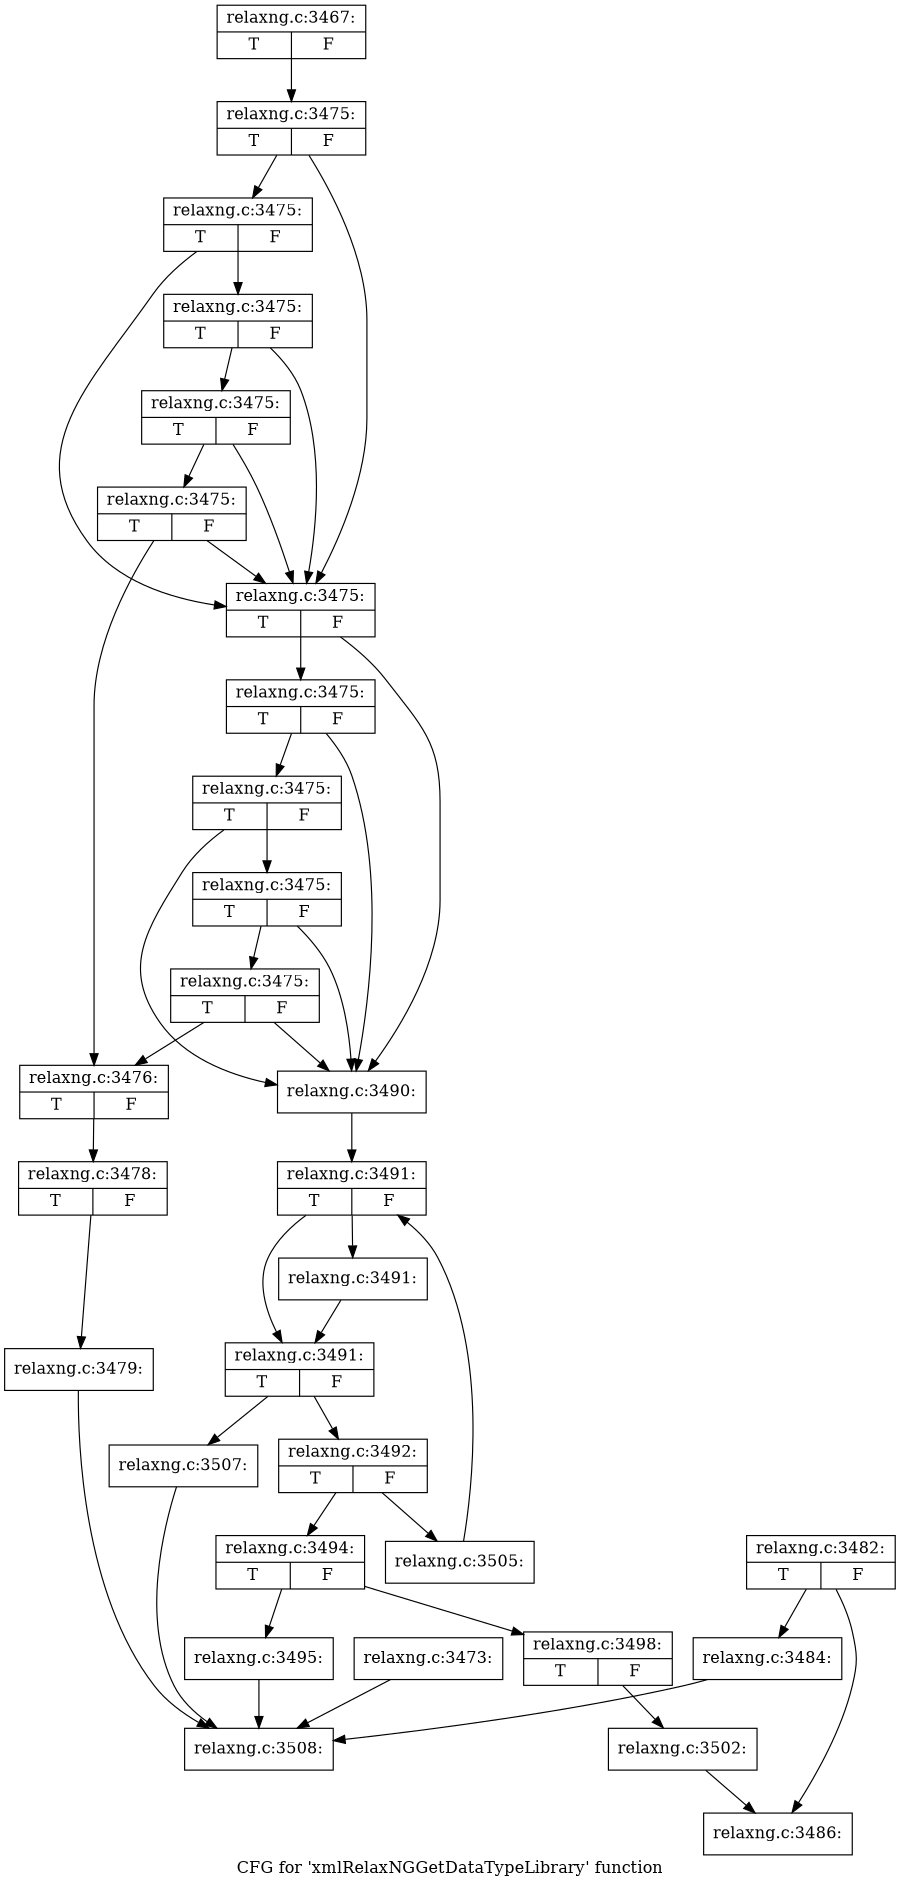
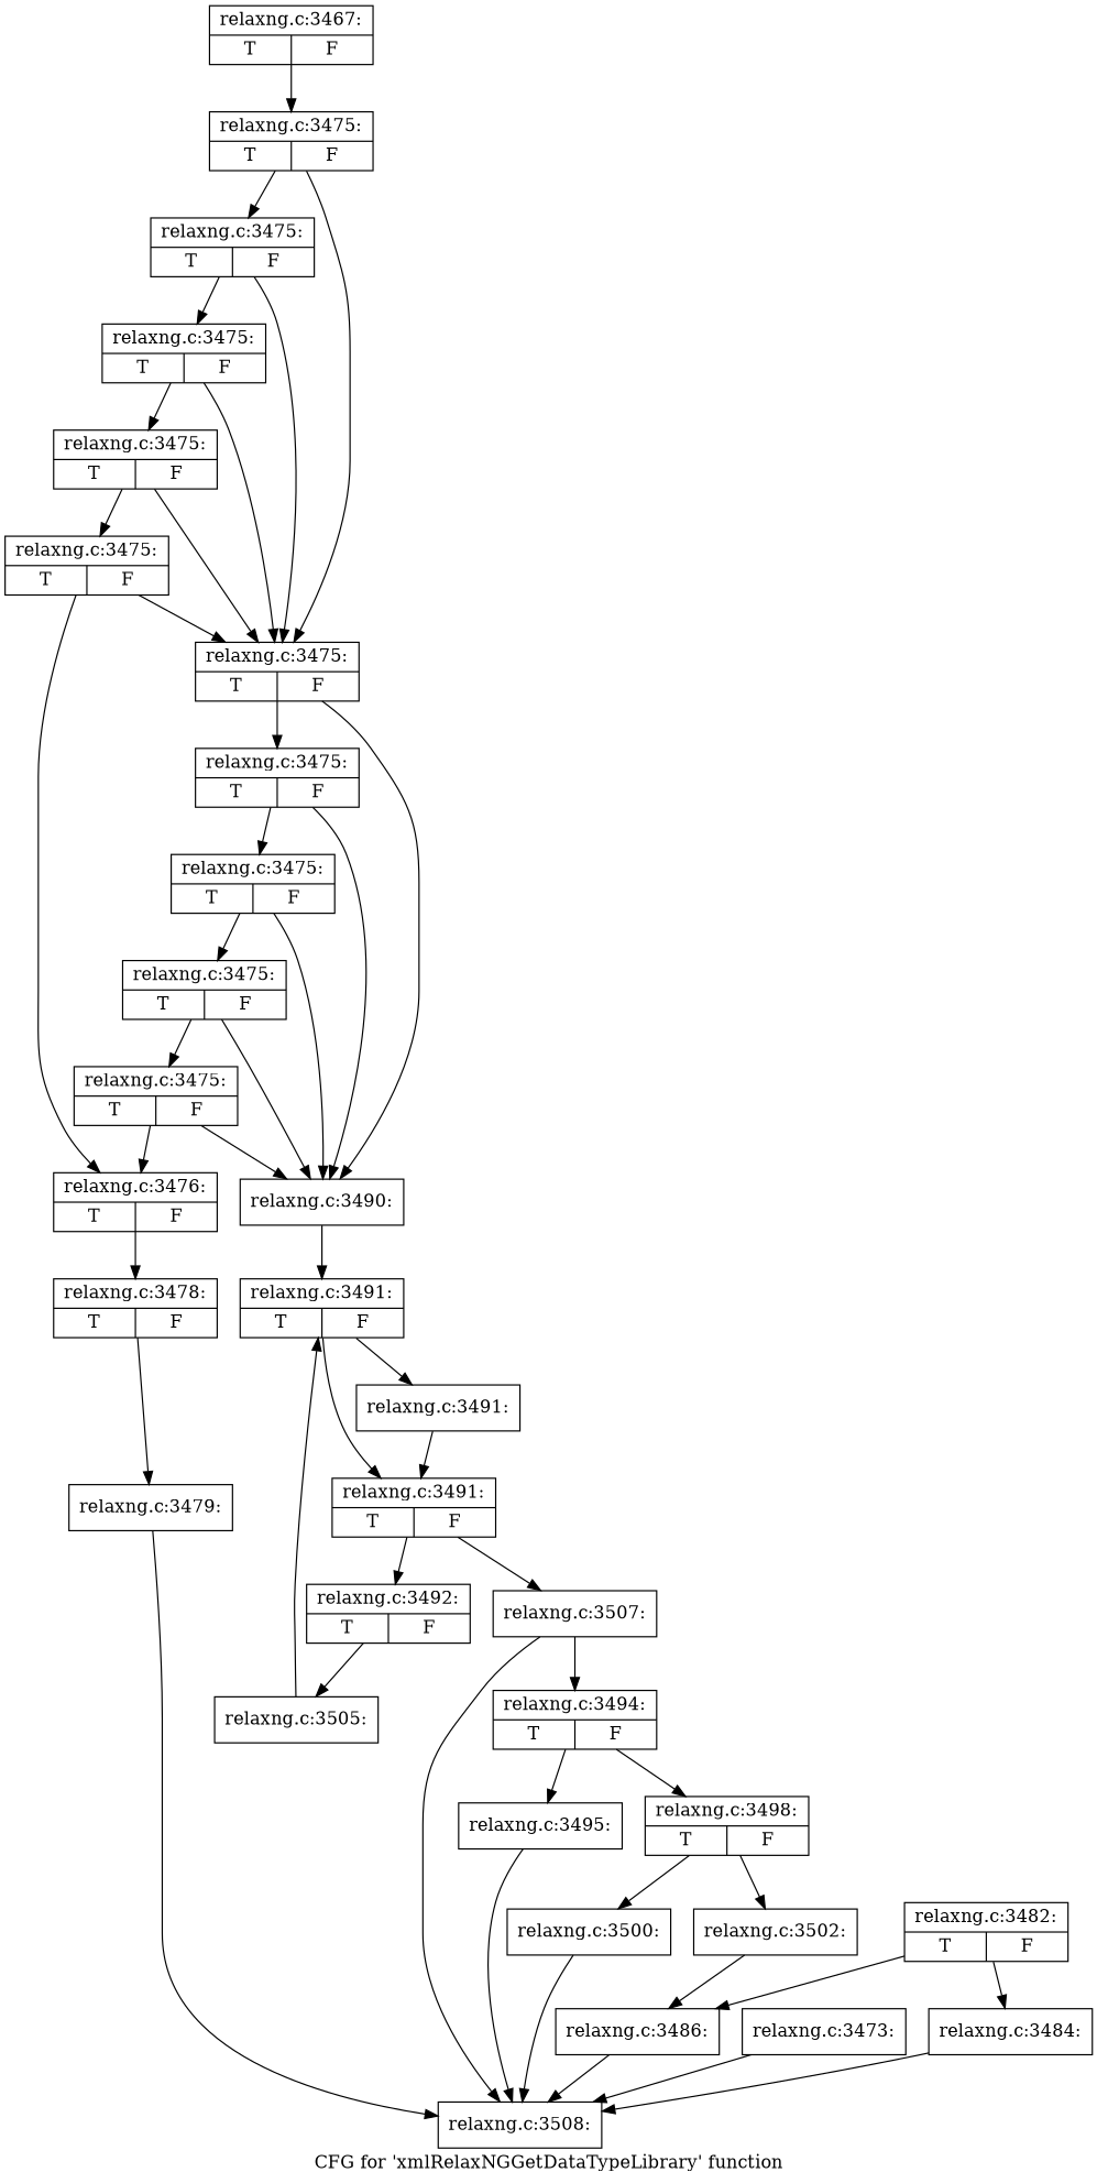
  digraph {
    label="CFG for 'xmlRelaxNGGetDataTypeLibrary' function"
    node [shape=record]
    n1 [label="{relaxng.c:3467:|{<s0>T|<s1>F}}"]
    n2 [label="{relaxng.c:3475:|{<s0>T|<s1>F}}"]
    n3 [label="{relaxng.c:3473:}"]
    n4 [label="{relaxng.c:3508:}"]
    n5 [label="{relaxng.c:3475:|{<s0>T|<s1>F}}"]
    n6 [label="{relaxng.c:3475:|{<s0>T|<s1>F}}"]
    n7 [label="{relaxng.c:3475:|{<s0>T|<s1>F}}"]
    n8 [label="{relaxng.c:3475:|{<s0>T|<s1>F}}"]
    n9 [label="{relaxng.c:3490:}"]
    n10 [label="{relaxng.c:3475:|{<s0>T|<s1>F}}"]
    n11 [label="{relaxng.c:3475:|{<s0>T|<s1>F}}"]
    n12 [label="{relaxng.c:3491:|{<s0>T|<s1>F}}"]
    n13 [label="{relaxng.c:3475:|{<s0>T|<s1>F}}"]
    n14 [label="{relaxng.c:3476:|{<s0>T|<s1>F}}"]
    n15 [label="{relaxng.c:3478:|{<s0>T|<s1>F}}"]
    n16 [label="{relaxng.c:3479:}"]
    n17 [label="{relaxng.c:3475:|{<s0>T|<s1>F}}"]
    n18 [label="{relaxng.c:3491:}"]
    n19 [label="{relaxng.c:3491:|{<s0>T|<s1>F}}"]
    n20 [label="{relaxng.c:3475:|{<s0>T|<s1>F}}"]
    n21 [label="{relaxng.c:3482:|{<s0>T|<s1>F}}"]
    n22 [label="{relaxng.c:3484:}"]
    n23 [label="{relaxng.c:3486:}"]
    n24 [label="{relaxng.c:3492:|{<s0>T|<s1>F}}"]
    n25 [label="{relaxng.c:3507:}"]
    n26 [label="{relaxng.c:3494:|{<s0>T|<s1>F}}"]
    n27 [label="{relaxng.c:3505:}"]
    n28 [label="{relaxng.c:3495:}"]
    n29 [label="{relaxng.c:3498:|{<s0>T|<s1>F}}"]
+   n30 [label="{relaxng.c:3500:}"]
    n31 [label="{relaxng.c:3502:}"]
    n1 -> n2
    n2 -> n5
    n2 -> n6
    n3 -> n4
    n5 -> n6
    n5 -> n7
    n6 -> n8
    n6 -> n9
    n7 -> n6
    n7 -> n10
    n8 -> n9
    n8 -> n11
    n9 -> n12
    n10 -> n6
    n10 -> n13
    n11 -> n9
    n11 -> n17
    n12 -> n18
    n12 -> n19
    n13 -> n6
    n13 -> n14
    n14 -> n15
    n15 -> n16
    n16 -> n4
    n17 -> n9
    n17 -> n20
    n18 -> n19
    n19 -> n24
    n19 -> n25
    n20 -> n9
    n20 -> n14
    n21 -> n22
    n21 -> n23
    n22 -> n4
-   n24 -> n26
+   n23 -> n4
+   n25 -> n26
    n24 -> n27
    n25 -> n4
    n26 -> n28
    n26 -> n29
    n27 -> n12
    n28 -> n4
+   n29 -> n30
    n29 -> n31
+   n30 -> n4
    n31 -> n23
  }
